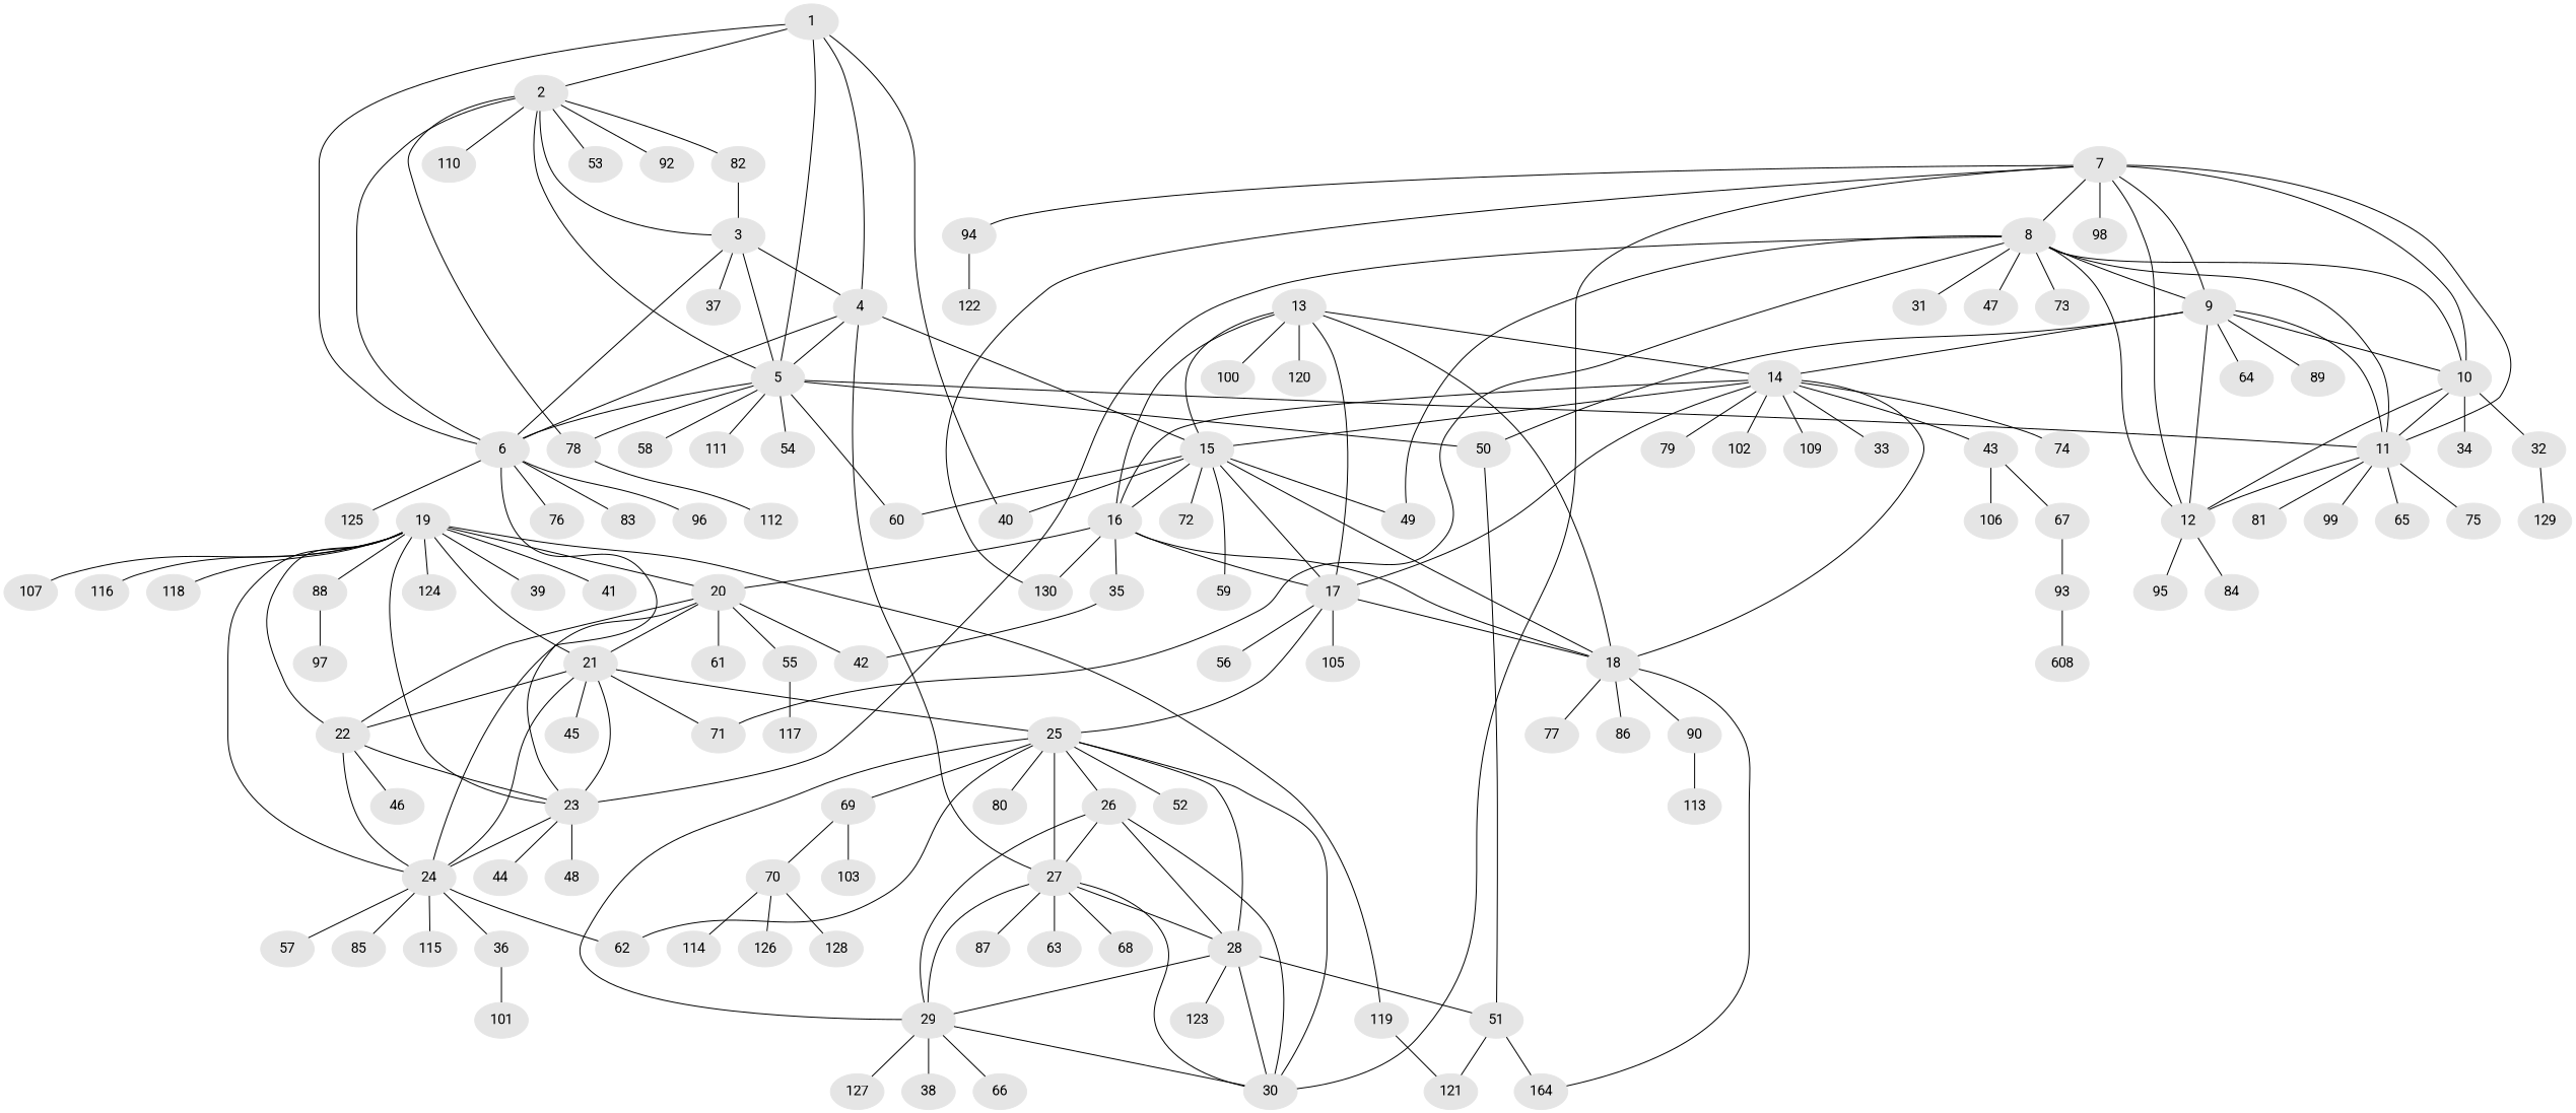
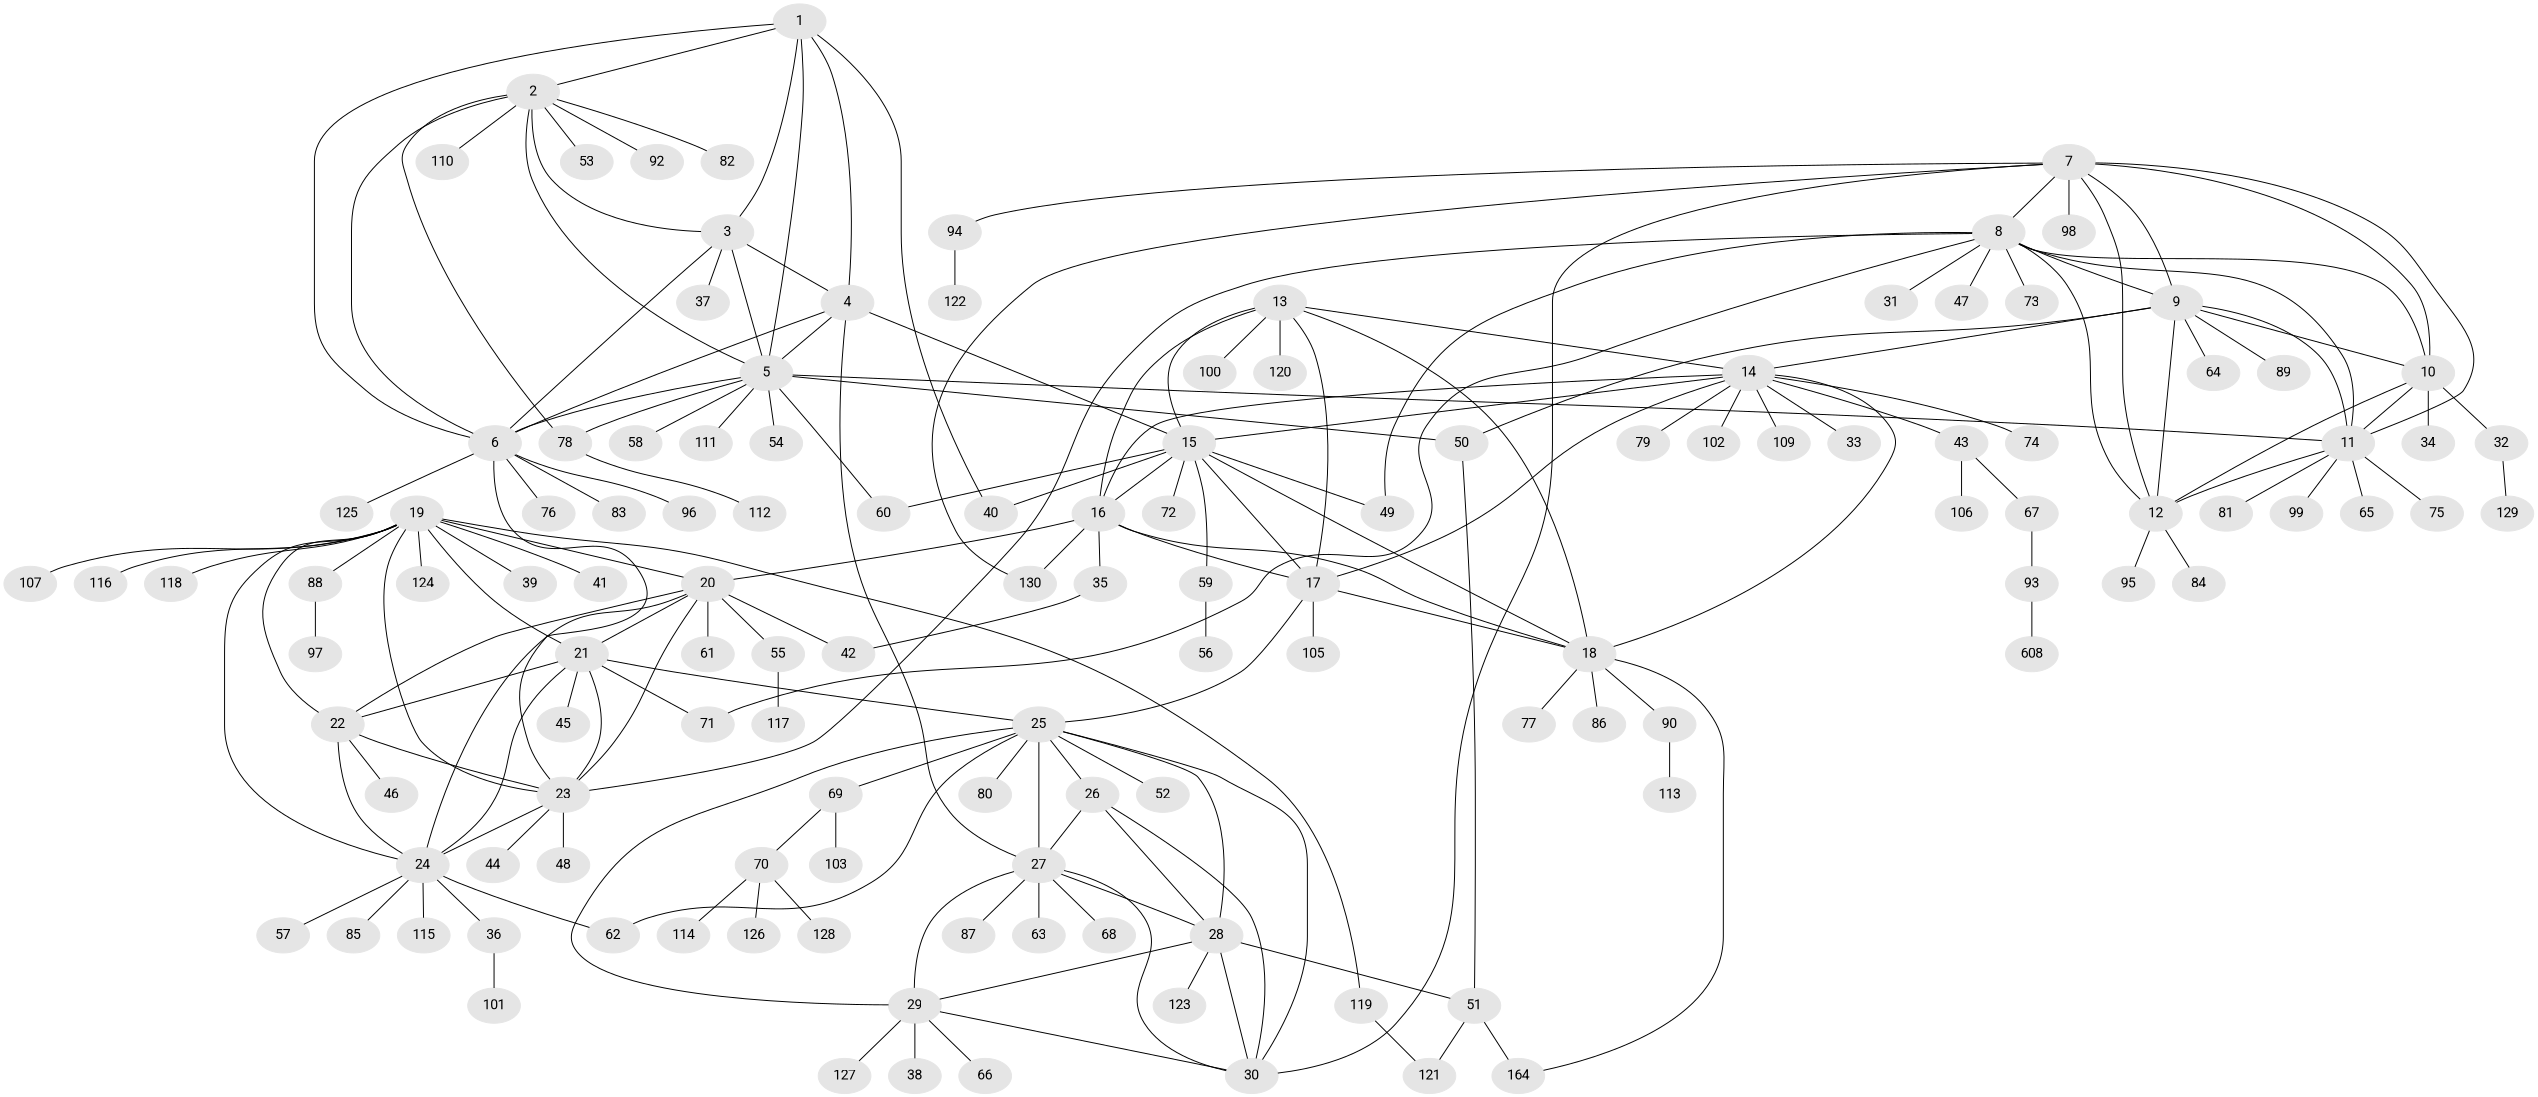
  graph {
    fontname=Roboto
    node [color=gray90 fontname=Roboto style=filled]
    edge [fontname=Roboto]
    1
    2
    3
    4
    5
    6
    40
    53
    82
    92
    110
    78
    37
    15
    27
    11
    50
    54
    58
    60
    111
    23
    76
    83
    96
    125
    49
    16
    17
    18
    59
    72
    30
    28
    29
    63
    68
    87
    12
    65
    75
    81
    99
    51
    112
    24
    44
    48
    7
    8
    9
    10
    94
    98
    130
    31
    47
    71
    73
    14
    64
    89
    32
    34
    84
    95
    122
    33
    43
    74
    79
    102
    109
    129
    13
    100
    120
    20
    35
    25
    56
    105
    77
    86
    90
    n86 [label=164]
    67
    106
    21
    22
    42
    55
    61
    62
    26
    52
    69
    80
    113
    19
    39
    41
    88
    107
    116
    118
    119
    124
    45
    46
    36
    57
    85
    115
    97
    121
    117
    101
    123
    38
    66
    127
    70
    103
    93
    n126 [label=608]
    114
    126
    128
    1 -- 2
-   82 -- 3
+   1 -- 3
    1 -- 4
    1 -- 5
    1 -- 6
    1 -- 40
    2 -- 3
    2 -- 5
    2 -- 6
    2 -- 53
    2 -- 82
    2 -- 92
    2 -- 110
    2 -- 78
    3 -- 4
    3 -- 5
    3 -- 6
    3 -- 37
    4 -- 5
    4 -- 6
    4 -- 15
    4 -- 27
    5 -- 6
    5 -- 78
    5 -- 11
    5 -- 50
    5 -- 54
    5 -- 58
    5 -- 60
    5 -- 111
    6 -- 23
    6 -- 76
    6 -- 83
    6 -- 96
    6 -- 125
    78 -- 112
    15 -- 40
    15 -- 60
    15 -- 49
    15 -- 16
    15 -- 17
    15 -- 18
    15 -- 59
    15 -- 72
    27 -- 30
    27 -- 28
    27 -- 29
    27 -- 63
    27 -- 68
    27 -- 87
    11 -- 12
    11 -- 65
    11 -- 75
    11 -- 81
    11 -- 99
    50 -- 51
    23 -- 24
    23 -- 44
    23 -- 48
    16 -- 17
    16 -- 18
    16 -- 130
    16 -- 20
    16 -- 35
    17 -- 18
    17 -- 25
-   17 -- 56
+   59 -- 56
    17 -- 105
    18 -- 77
    18 -- 86
    18 -- 90
    18 -- n86
    28 -- 30
    28 -- 29
    28 -- 51
    28 -- 123
    29 -- 30
    29 -- 38
    29 -- 66
    29 -- 127
    12 -- 84
    12 -- 95
    51 -- n86
    51 -- 121
    24 -- 62
    24 -- 36
    24 -- 57
    24 -- 85
    24 -- 115
    7 -- 11
    7 -- 30
    7 -- 12
    7 -- 8
    7 -- 9
    7 -- 10
    7 -- 94
    7 -- 98
    7 -- 130
    8 -- 11
    8 -- 23
    8 -- 49
    8 -- 12
    8 -- 9
    8 -- 10
    8 -- 31
    8 -- 47
    8 -- 71
    8 -- 73
    9 -- 11
    9 -- 50
    9 -- 12
    9 -- 10
    9 -- 14
    9 -- 64
    9 -- 89
    10 -- 11
    10 -- 12
    10 -- 32
    10 -- 34
    94 -- 122
    14 -- 15
    14 -- 16
    14 -- 17
    14 -- 18
    14 -- 33
    14 -- 43
    14 -- 74
    14 -- 79
    14 -- 102
    14 -- 109
    32 -- 129
    43 -- 67
    43 -- 106
    13 -- 15
    13 -- 16
    13 -- 17
    13 -- 18
    13 -- 14
    13 -- 100
    13 -- 120
+   20 -- 23
    20 -- 24
    20 -- 21
    20 -- 22
    20 -- 42
    20 -- 55
    20 -- 61
    35 -- 42
    25 -- 27
    25 -- 30
    25 -- 28
    25 -- 29
    25 -- 62
    25 -- 26
    25 -- 52
    25 -- 69
    25 -- 80
    90 -- 113
    67 -- 93
    21 -- 23
    21 -- 24
    21 -- 71
    21 -- 25
    21 -- 22
    21 -- 45
    22 -- 23
    22 -- 24
    22 -- 46
    55 -- 117
    26 -- 27
    26 -- 30
    26 -- 28
-   26 -- 29
    69 -- 70
    69 -- 103
    19 -- 23
    19 -- 24
    19 -- 20
    19 -- 21
    19 -- 22
    19 -- 39
    19 -- 41
    19 -- 88
    19 -- 107
    19 -- 116
    19 -- 118
    19 -- 119
    19 -- 124
    88 -- 97
    119 -- 121
    36 -- 101
    70 -- 114
    70 -- 126
    70 -- 128
    93 -- n126
  }
